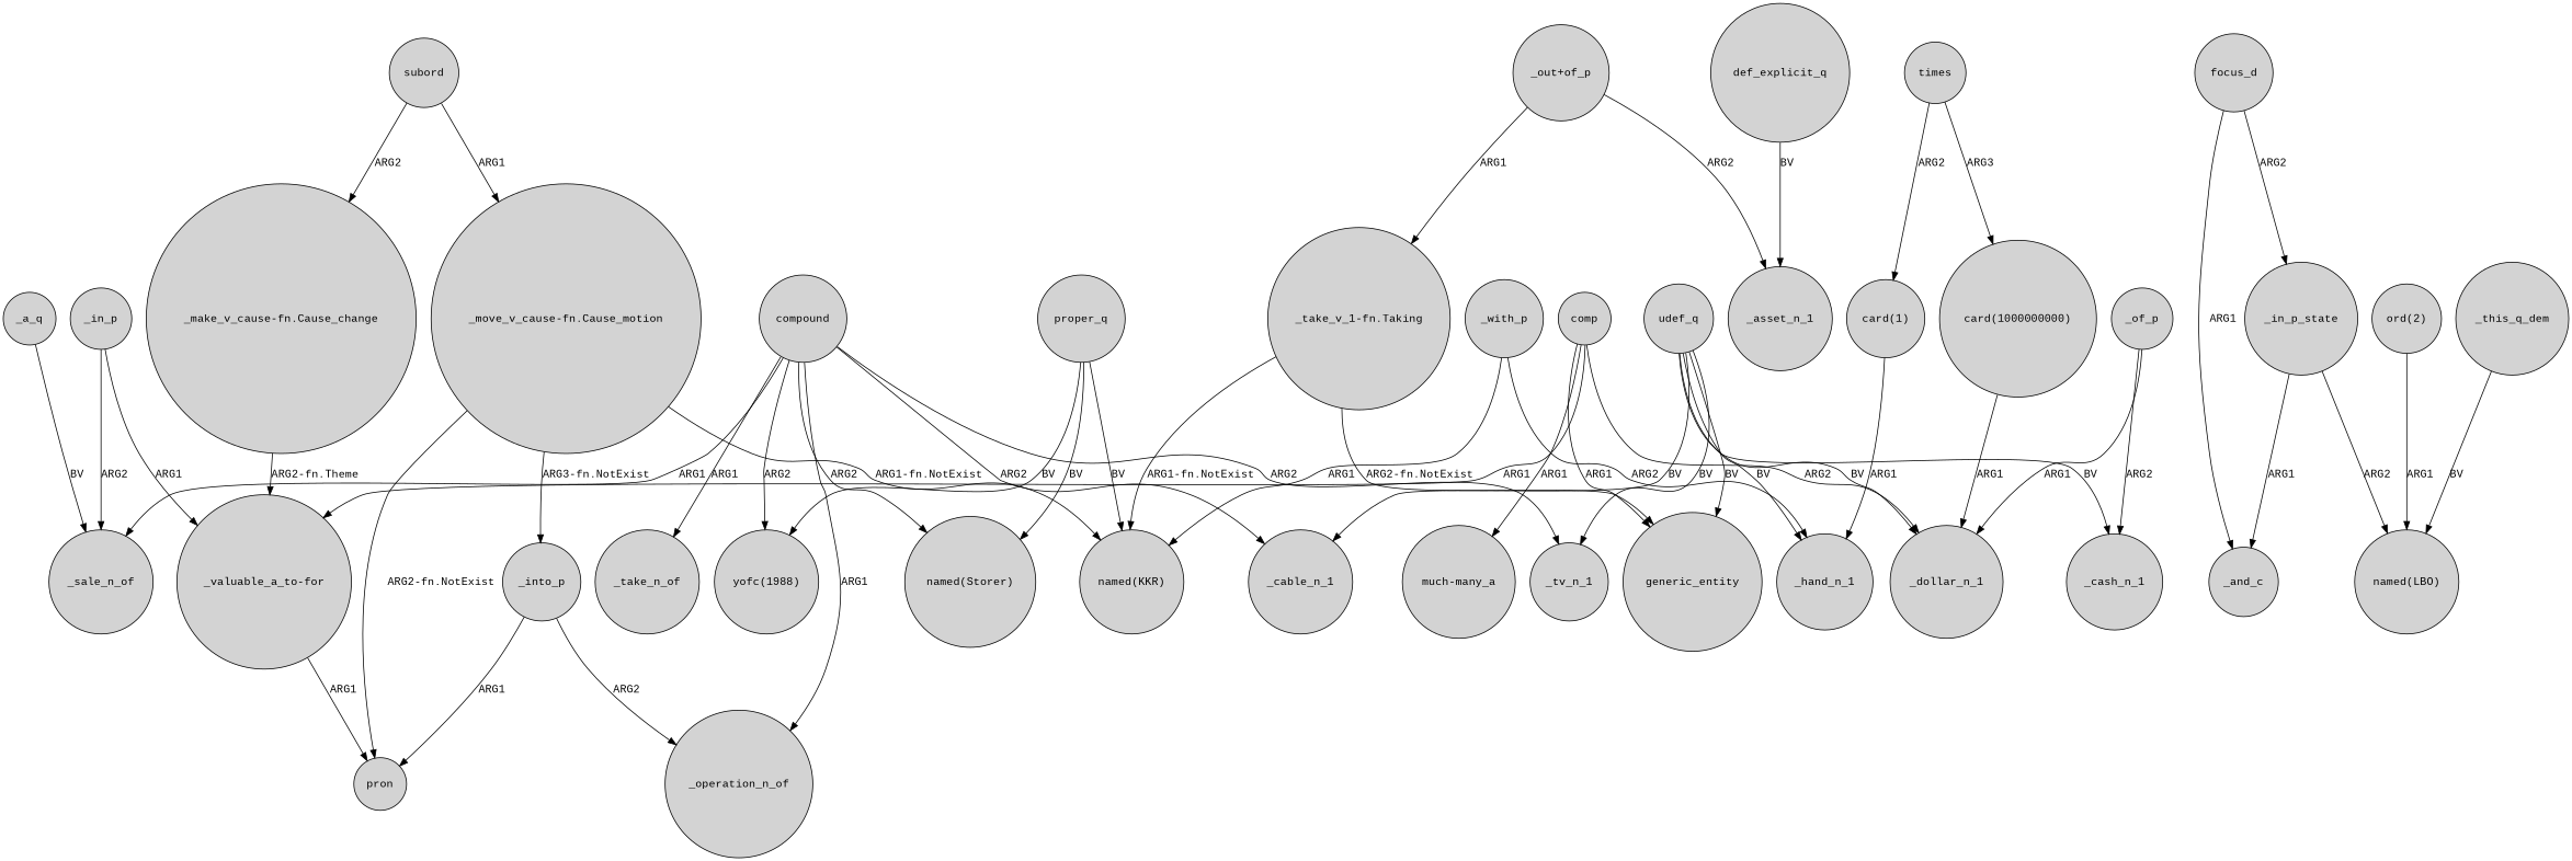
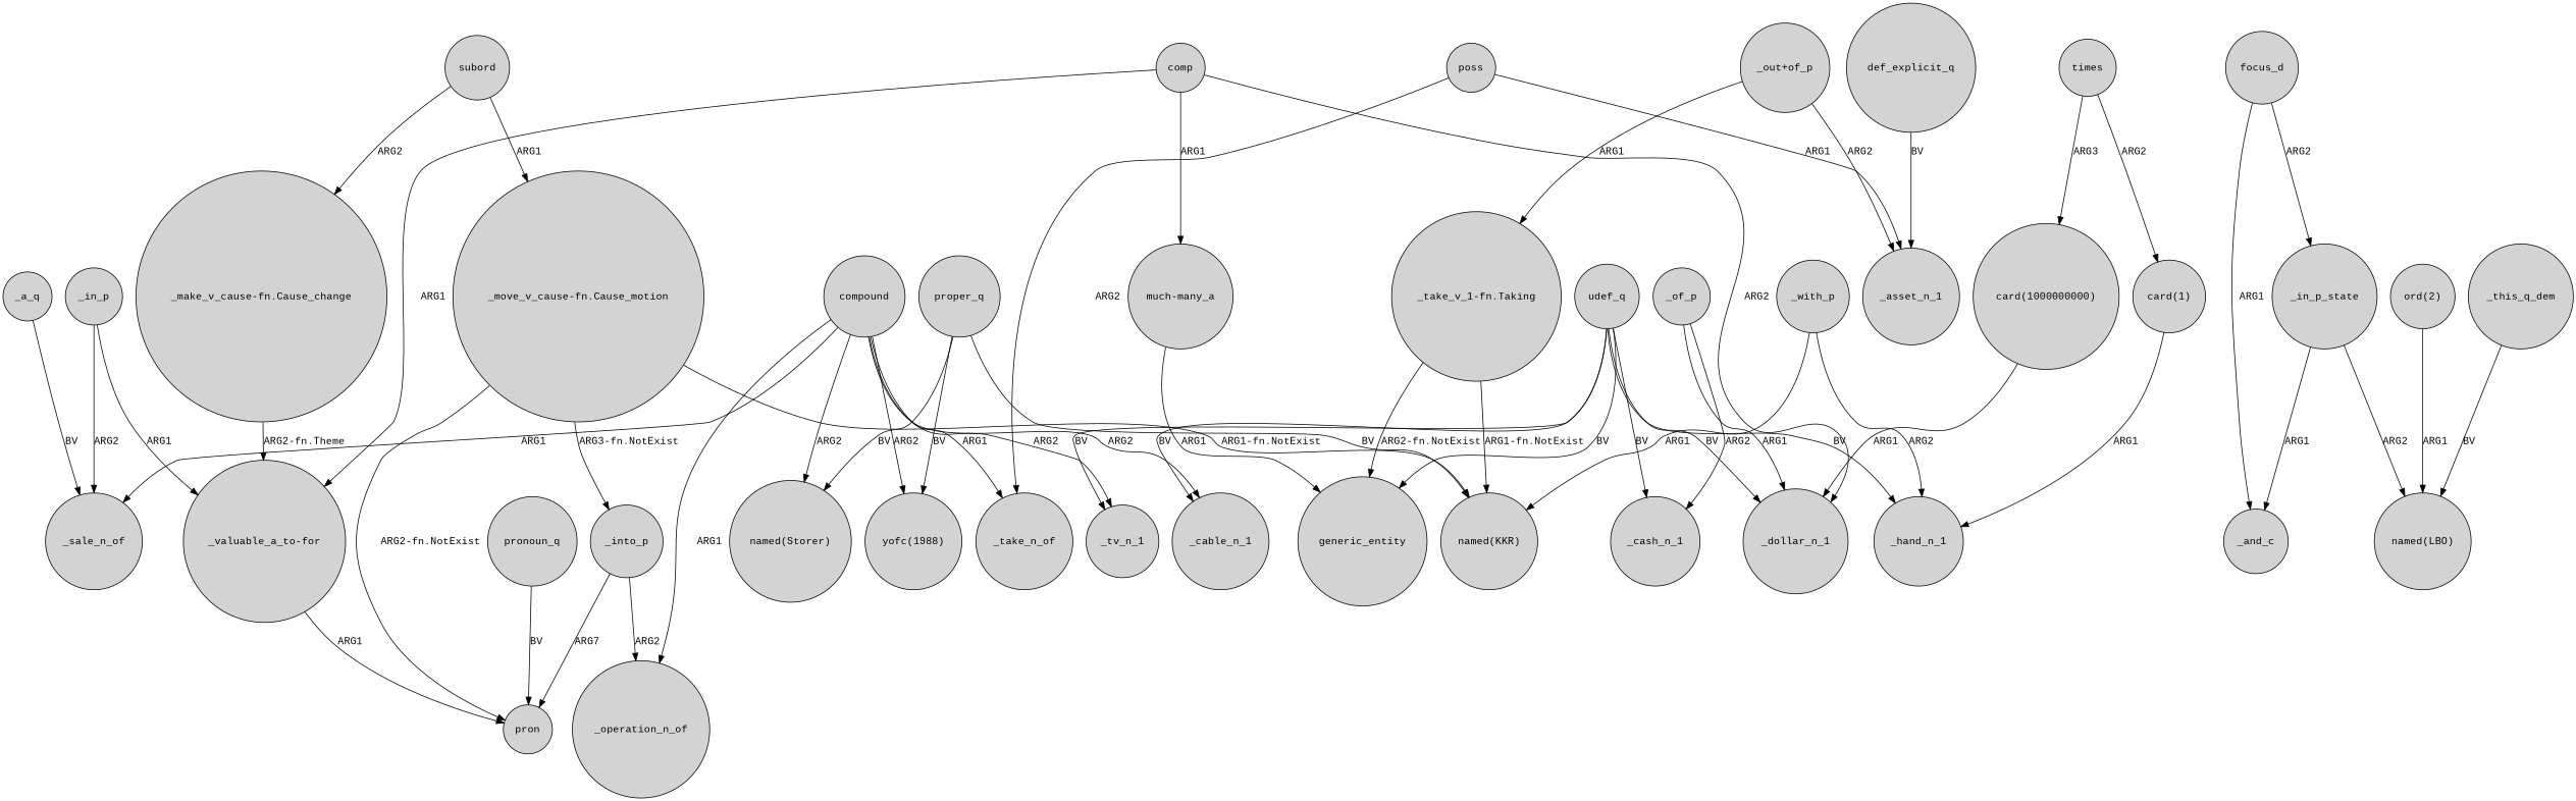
  digraph {
    fontname="Liberation Mono"
    node [fontname="Liberation Mono" shape=circle style=filled]
    edge [fontname="Liberation Mono"]
    _a_q
    _sale_n_of
    compound
    _operation_n_of
    _tv_n_1
    n6 [label=_take_n_of]
    "named(Storer)"
    "yofc(1988)"
    _cable_n_1
    def_explicit_q
    _asset_n_1
    _in_p_state
    _and_c
    "named(LBO)"
    _this_q_dem
    _with_p
    _hand_n_1
    "named(KKR)"
    udef_q
    generic_entity
    _cash_n_1
    _dollar_n_1
    "_out+of_p"
    "_take_v_1-fn.Taking"
    "much-many_a"
    _of_p
    comp
    "_valuable_a_to-for"
    pron
    focus_d
    proper_q
    _in_p
    subord
    "_move_v_cause-fn.Cause_motion"
    "_make_v_cause-fn.Cause_change"
    _into_p
    times
    "card(1000000000)"
    "card(1)"
+   pronoun_q
    "ord(2)"
+   poss
    _a_q -> _sale_n_of [label=BV]
    compound -> _sale_n_of [label=ARG1]
    compound -> _operation_n_of [label=ARG1]
    compound -> _tv_n_1 [label=ARG2]
    compound -> n6 [label=ARG1]
    compound -> "named(Storer)" [label=ARG2]
    compound -> "yofc(1988)" [label=ARG2]
    compound -> _cable_n_1 [label=ARG2]
    def_explicit_q -> _asset_n_1 [label=BV]
    _in_p_state -> _and_c [label=ARG1]
    _in_p_state -> "named(LBO)" [label=ARG2]
    _this_q_dem -> "named(LBO)" [label=BV]
    _with_p -> _hand_n_1 [label=ARG2]
    _with_p -> "named(KKR)" [label=ARG1]
    udef_q -> _tv_n_1 [label=BV]
    udef_q -> _cable_n_1 [label=BV]
    udef_q -> _hand_n_1 [label=BV]
    udef_q -> generic_entity [label=BV]
    udef_q -> _cash_n_1 [label=BV]
    udef_q -> _dollar_n_1 [label=BV]
    "_out+of_p" -> _asset_n_1 [label=ARG2]
    "_out+of_p" -> "_take_v_1-fn.Taking" [label=ARG1]
    "_take_v_1-fn.Taking" -> "named(KKR)" [label="ARG1-fn.NotExist"]
    "_take_v_1-fn.Taking" -> generic_entity [label="ARG2-fn.NotExist"]
-   comp -> generic_entity [label=ARG1]
+   "much-many_a" -> generic_entity [label=ARG1]
    _of_p -> _cash_n_1 [label=ARG2]
    _of_p -> _dollar_n_1 [label=ARG1]
    comp -> _dollar_n_1 [label=ARG2]
    comp -> "much-many_a" [label=ARG1]
    comp -> "_valuable_a_to-for" [label=ARG1]
    "_valuable_a_to-for" -> pron [label=ARG1]
    focus_d -> _in_p_state [label=ARG2]
    focus_d -> _and_c [label=ARG1]
    proper_q -> "named(Storer)" [label=BV]
    proper_q -> "yofc(1988)" [label=BV]
    proper_q -> "named(KKR)" [label=BV]
    _in_p -> _sale_n_of [label=ARG2]
    _in_p -> "_valuable_a_to-for" [label=ARG1]
    subord -> "_move_v_cause-fn.Cause_motion" [label=ARG1]
    subord -> "_make_v_cause-fn.Cause_change" [label=ARG2]
    "_move_v_cause-fn.Cause_motion" -> "named(KKR)" [label="ARG1-fn.NotExist"]
    "_move_v_cause-fn.Cause_motion" -> pron [label="ARG2-fn.NotExist"]
    "_move_v_cause-fn.Cause_motion" -> _into_p [label="ARG3-fn.NotExist"]
    "_make_v_cause-fn.Cause_change" -> "_valuable_a_to-for" [label="ARG2-fn.Theme"]
    _into_p -> _operation_n_of [label=ARG2]
-   _into_p -> pron [label=ARG1]
+   _into_p -> pron [label=ARG7]
    times -> "card(1000000000)" [label=ARG3]
    times -> "card(1)" [label=ARG2]
    "card(1000000000)" -> _dollar_n_1 [label=ARG1]
    "card(1)" -> _hand_n_1 [label=ARG1]
+   pronoun_q -> pron [label=BV]
    "ord(2)" -> "named(LBO)" [label=ARG1]
+   poss -> n6 [label=ARG2]
+   poss -> _asset_n_1 [label=ARG1]
  }
